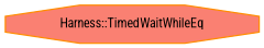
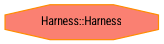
  digraph {
    rankdir=LR
    fontname="Roboto Condensed"
-   n1 [color=darkorange fillcolor=salmon fontname="Roboto Condensed" fontsize=10 height=0.2 label="Harness::TimedWaitWhileEq" shape=octagon style=filled width=0.4]
+   n1 [color=darkorange fillcolor=salmon fontname="Roboto Condensed" fontsize=10 height=0.2 label="Harness::Harness" shape=octagon style=filled width=0.4]
  }
